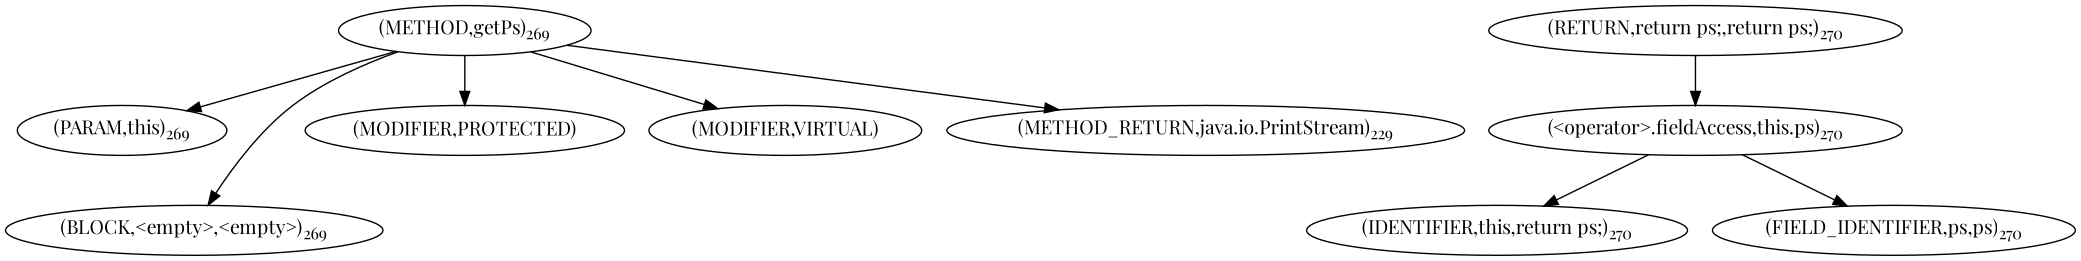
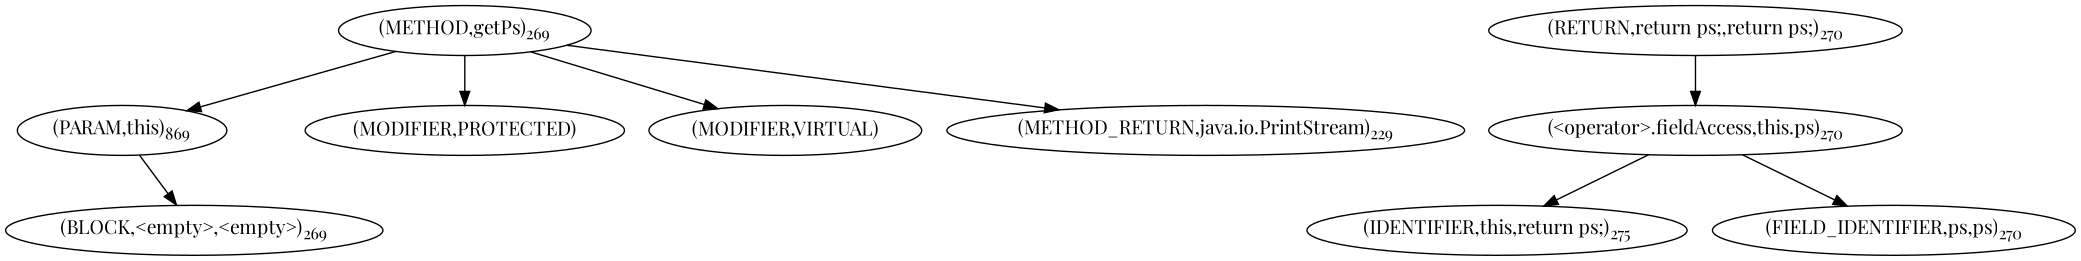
  digraph {
    fontname="Playfair Display"
    node [fontname="Playfair Display"]
    edge [fontname="Playfair Display"]
    n1 [label=<(METHOD,getPs)<SUB>269</SUB>>]
-   n2 [label=<(PARAM,this)<SUB>269</SUB>>]
+   n2 [label=<(PARAM,this)<SUB>869</SUB>>]
    n3 [label=<(BLOCK,&lt;empty&gt;,&lt;empty&gt;)<SUB>269</SUB>>]
    n4 [label=<(MODIFIER,PROTECTED)>]
    n5 [label=<(MODIFIER,VIRTUAL)>]
    n6 [label=<(METHOD_RETURN,java.io.PrintStream)<SUB>229</SUB>>]
    n7 [label=<(RETURN,return ps;,return ps;)<SUB>270</SUB>>]
    n8 [label=<(&lt;operator&gt;.fieldAccess,this.ps)<SUB>270</SUB>>]
-   n9 [label=<(IDENTIFIER,this,return ps;)<SUB>270</SUB>>]
+   n9 [label=<(IDENTIFIER,this,return ps;)<SUB>275</SUB>>]
    n10 [label=<(FIELD_IDENTIFIER,ps,ps)<SUB>270</SUB>>]
    n1 -> n2
-   n1 -> n3
+   n2 -> n3
    n1 -> n4
    n1 -> n5
    n1 -> n6
    n7 -> n8
    n8 -> n9
    n8 -> n10
  }
